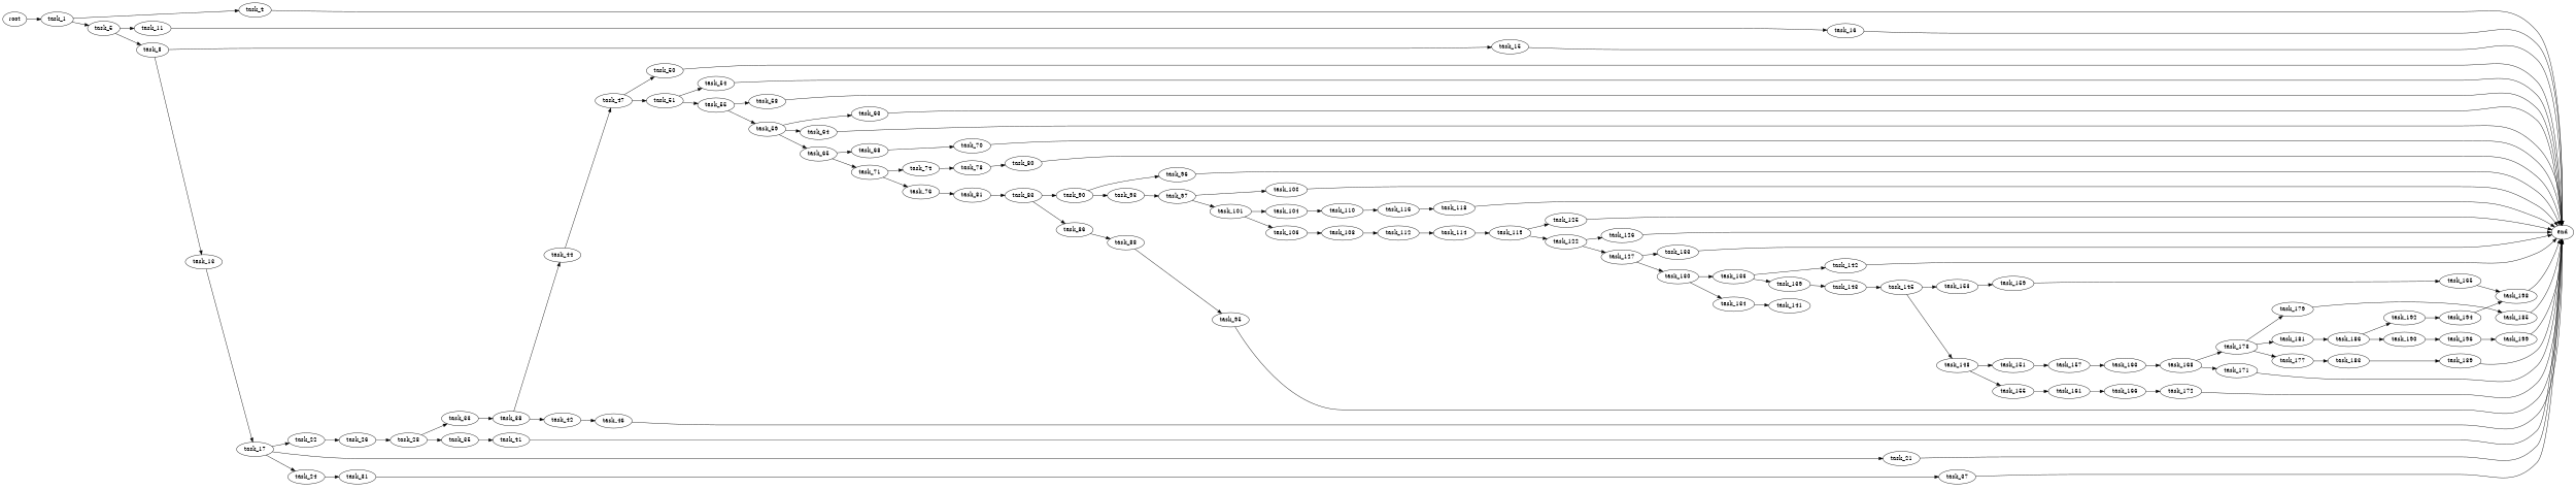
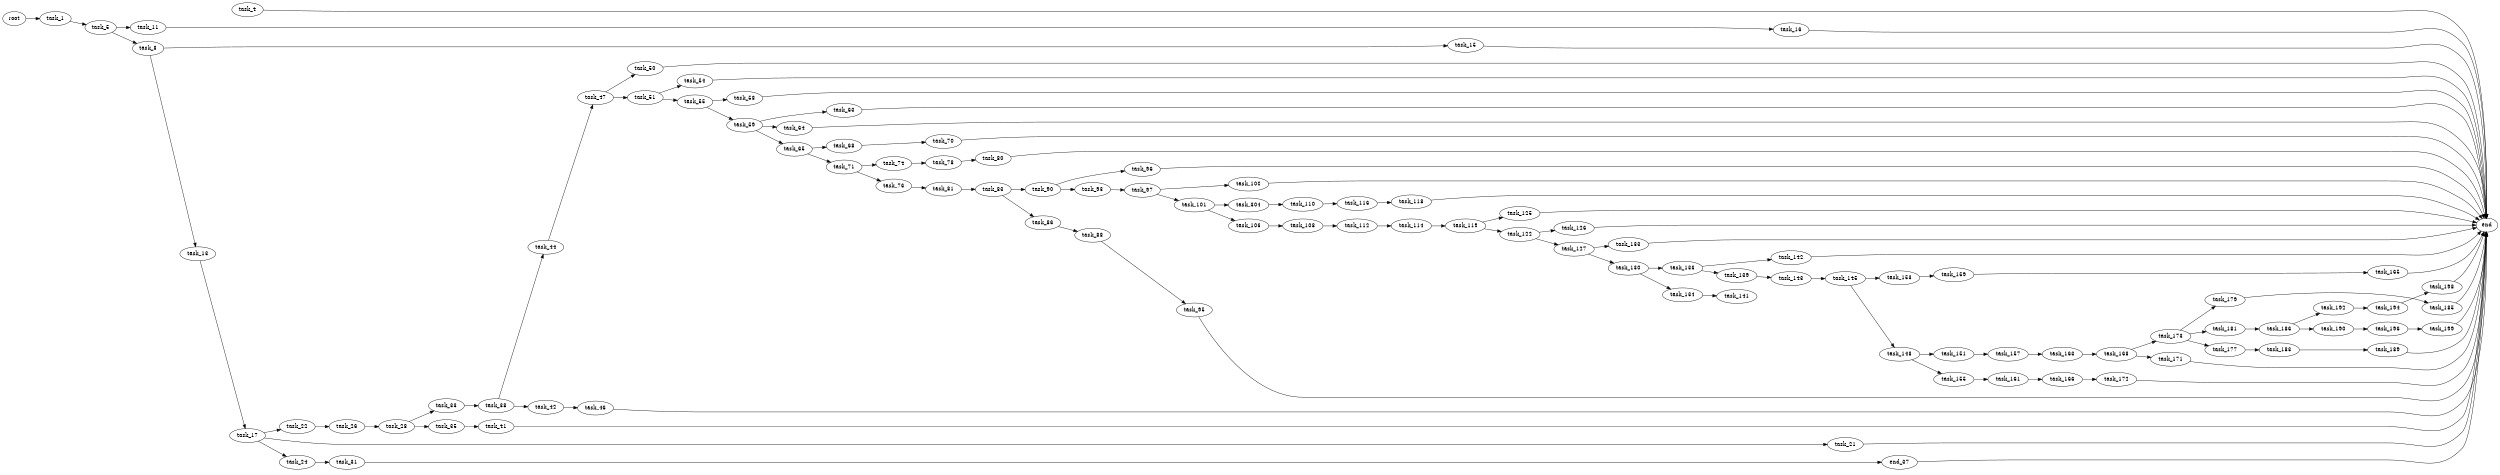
  digraph {
    rankdir=LR
    root
    task_1
    task_4
    task_5
    end
    task_8
    task_11
    task_13
    task_15
    task_16
    task_17
    task_21
    task_22
    task_24
    task_26
    task_31
    task_28
-   task_37
+   task_37 [label=end_37]
    task_33
    task_35
    task_38
    task_41
    task_42
    task_44
    task_46
    task_47
    task_50
    task_51
    task_54
    task_55
    task_58
    task_59
    task_63
    task_64
    task_65
    task_68
    task_71
    task_70
    task_74
    task_76
    task_78
    task_81
    task_80
    task_83
    task_86
    task_90
    task_88
    task_93
    task_96
    task_95
    task_97
    task_100
    task_101
-   task_104
+   task_104 [label=task_304]
    task_106
    task_110
    task_108
    task_116
    task_112
    task_114
    task_118
    task_119
    task_122
    task_125
    task_126
    task_127
    task_130
    task_133
    task_134
    task_136
    task_141
    task_139
    task_142
    task_143
    task_145
    task_148
    task_153
    task_151
    task_155
    task_159
    task_157
    task_161
    task_163
    task_165
    task_166
    task_168
    task_172
    task_171
    task_173
    task_177
    task_179
    task_181
    task_183
    task_185
    task_186
    task_189
    task_190
    task_192
    task_196
    task_194
    task_199
    task_198
    root -> task_1
-   task_1 -> task_4
    task_1 -> task_5
    task_4 -> end
    task_5 -> task_8
    task_5 -> task_11
    task_8 -> task_13
    task_8 -> task_15
    task_11 -> task_16
    task_13 -> task_17
    task_15 -> end
    task_16 -> end
    task_17 -> task_21
    task_17 -> task_22
    task_17 -> task_24
    task_21 -> end
    task_22 -> task_26
    task_24 -> task_31
    task_26 -> task_28
    task_31 -> task_37
    task_28 -> task_33
    task_28 -> task_35
    task_37 -> end
    task_33 -> task_38
    task_35 -> task_41
    task_38 -> task_42
    task_38 -> task_44
    task_41 -> end
    task_42 -> task_46
    task_44 -> task_47
    task_46 -> end
    task_47 -> task_50
    task_47 -> task_51
    task_50 -> end
    task_51 -> task_54
    task_51 -> task_55
    task_54 -> end
    task_55 -> task_58
    task_55 -> task_59
    task_58 -> end
    task_59 -> task_63
    task_59 -> task_64
    task_59 -> task_65
    task_63 -> end
    task_64 -> end
    task_65 -> task_68
    task_65 -> task_71
    task_68 -> task_70
    task_71 -> task_74
    task_71 -> task_76
    task_70 -> end
    task_74 -> task_78
    task_76 -> task_81
    task_78 -> task_80
    task_81 -> task_83
    task_80 -> end
    task_83 -> task_86
    task_83 -> task_90
    task_86 -> task_88
    task_90 -> task_93
    task_90 -> task_96
    task_88 -> task_95
    task_93 -> task_97
    task_96 -> end
    task_95 -> end
    task_97 -> task_100
    task_97 -> task_101
    task_100 -> end
    task_101 -> task_104
    task_101 -> task_106
    task_104 -> task_110
    task_106 -> task_108
    task_110 -> task_116
    task_108 -> task_112
    task_116 -> task_118
    task_112 -> task_114
    task_114 -> task_119
    task_118 -> end
    task_119 -> task_122
    task_119 -> task_125
    task_122 -> task_126
    task_122 -> task_127
    task_125 -> end
    task_126 -> end
    task_127 -> task_130
    task_127 -> task_133
    task_130 -> task_134
    task_130 -> task_136
    task_133 -> end
    task_134 -> task_141
    task_136 -> task_139
    task_136 -> task_142
    task_139 -> task_143
    task_142 -> end
    task_143 -> task_145
    task_145 -> task_148
    task_145 -> task_153
    task_148 -> task_151
    task_148 -> task_155
    task_153 -> task_159
    task_151 -> task_157
    task_155 -> task_161
    task_159 -> task_165
    task_157 -> task_163
    task_161 -> task_166
    task_163 -> task_168
-   task_165 -> task_198
+   task_165 -> end
    task_166 -> task_172
    task_168 -> task_171
    task_168 -> task_173
    task_172 -> end
    task_171 -> end
    task_173 -> task_177
    task_173 -> task_179
    task_173 -> task_181
    task_177 -> task_183
    task_179 -> task_185
    task_181 -> task_186
    task_183 -> task_189
    task_185 -> end
    task_186 -> task_190
    task_186 -> task_192
    task_189 -> end
    task_190 -> task_196
    task_192 -> task_194
    task_196 -> task_199
    task_194 -> task_198
    task_199 -> end
    task_198 -> end
  }
